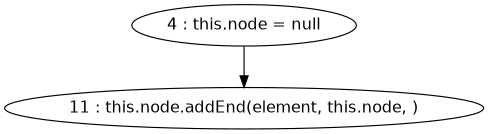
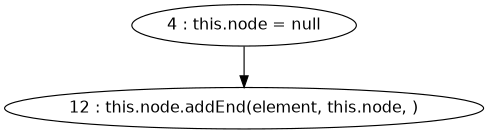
  digraph {
    fontname="DejaVu Sans"
    node [fontname="DejaVu Sans"]
    "4 : this.node = null"
-   "12 : this.node.addEnd(element, this.node, )" [label="11 : this.node.addEnd(element, this.node, )"]
+   "12 : this.node.addEnd(element, this.node, )"
    "4 : this.node = null" -> "12 : this.node.addEnd(element, this.node, )" [fontname="DejaVu Sans"]
  }
